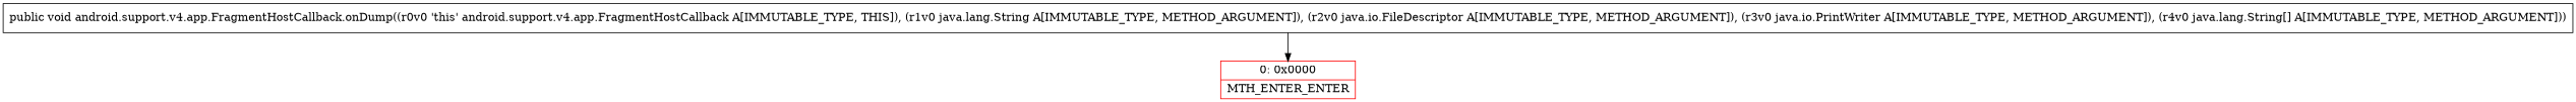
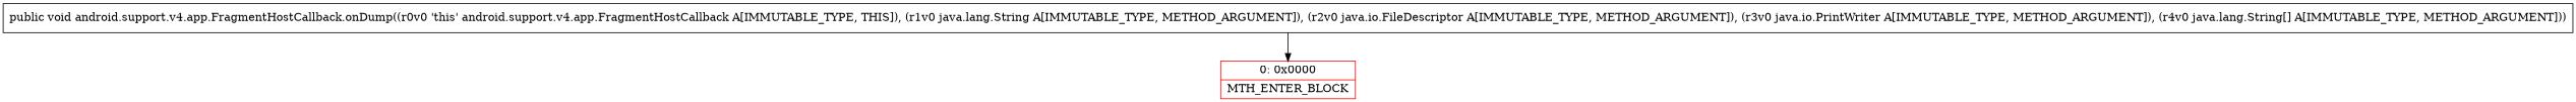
  digraph {
    node [shape=record]
-   n1 [color=red label="{0\:\ 0x0000|MTH_ENTER_ENTER\l}"]
+   n1 [color=red label="{0\:\ 0x0000|MTH_ENTER_BLOCK\l}"]
    n2 [label="{public void android.support.v4.app.FragmentHostCallback.onDump((r0v0 'this' android.support.v4.app.FragmentHostCallback A[IMMUTABLE_TYPE, THIS]), (r1v0 java.lang.String A[IMMUTABLE_TYPE, METHOD_ARGUMENT]), (r2v0 java.io.FileDescriptor A[IMMUTABLE_TYPE, METHOD_ARGUMENT]), (r3v0 java.io.PrintWriter A[IMMUTABLE_TYPE, METHOD_ARGUMENT]), (r4v0 java.lang.String[] A[IMMUTABLE_TYPE, METHOD_ARGUMENT])) }"]
    subgraph cluster_1 {
      label="R(0)"
    }
    n2 -> n1
  }
